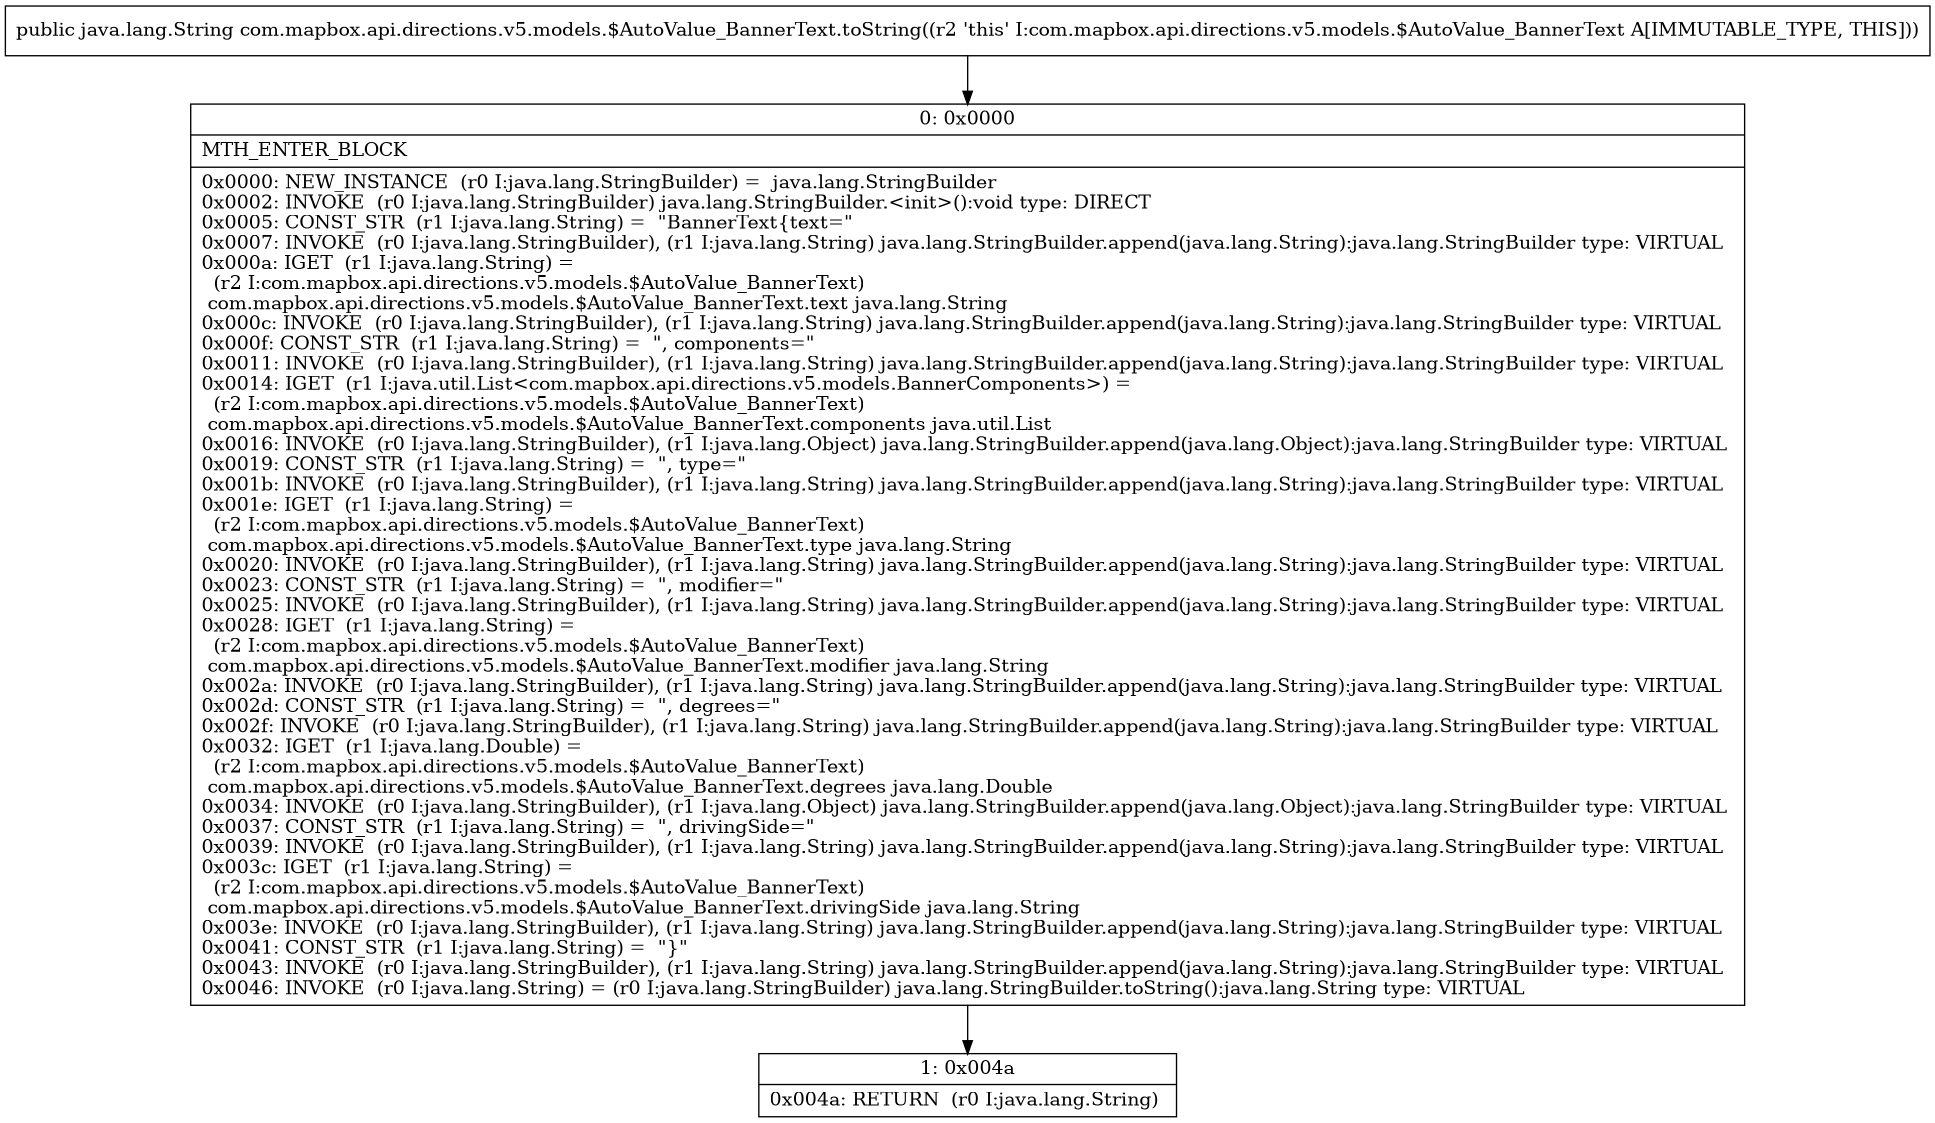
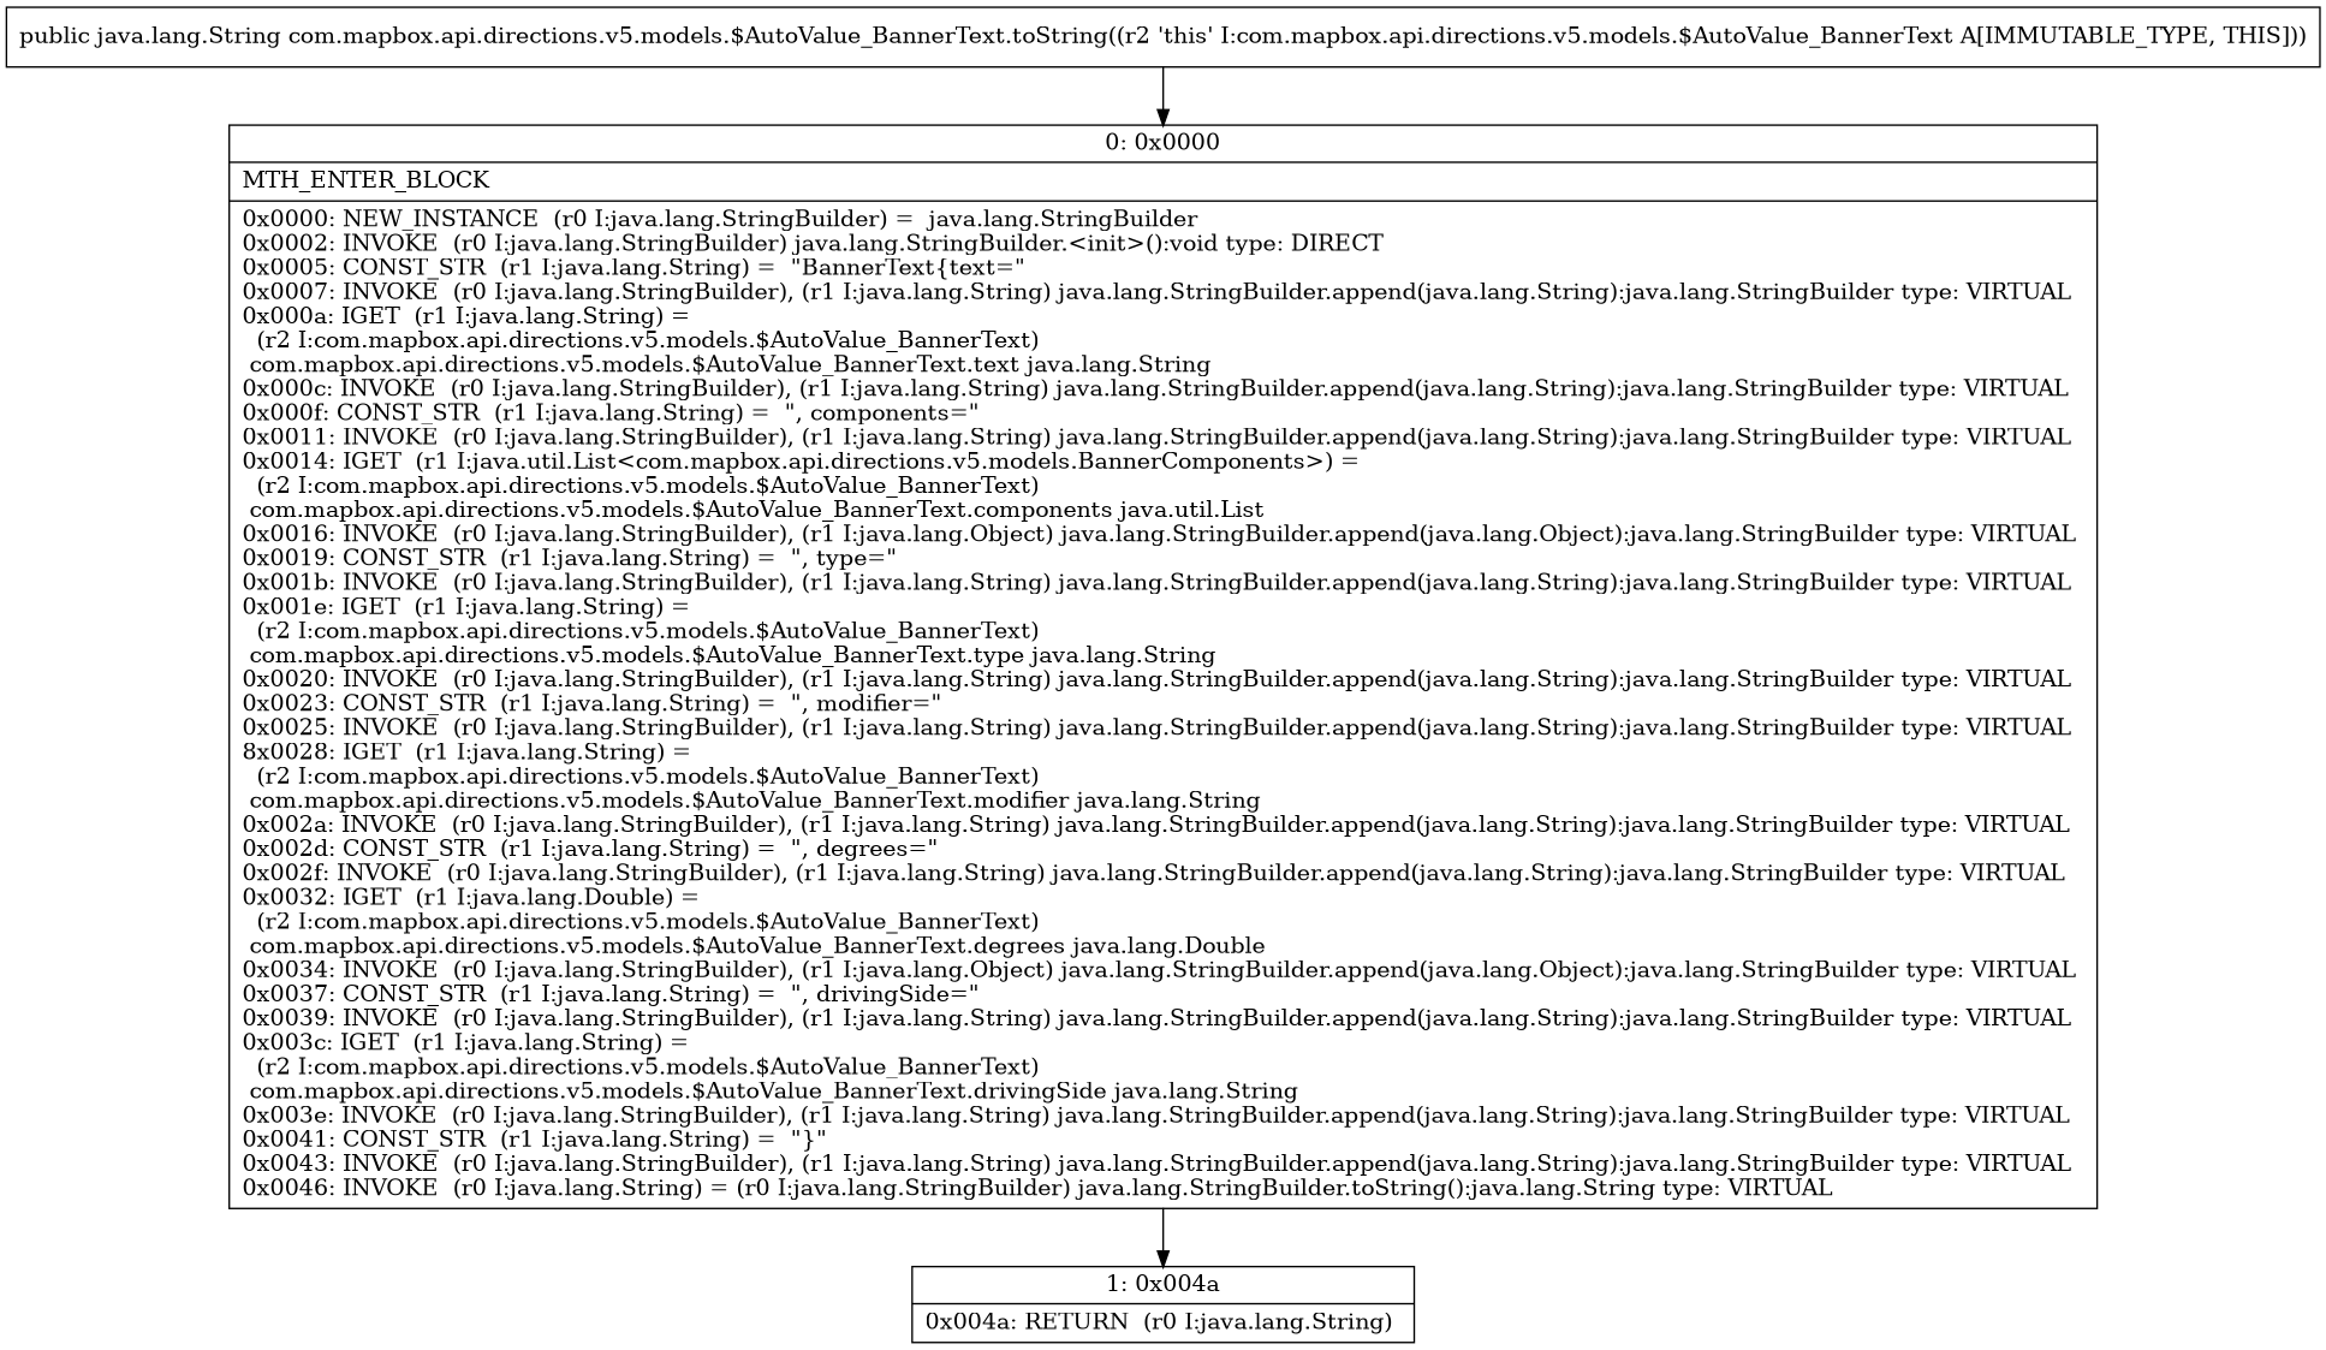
  digraph {
    node [shape=record]
-   n1 [label="{0\:\ 0x0000|MTH_ENTER_BLOCK\l|0x0000: NEW_INSTANCE  (r0 I:java.lang.StringBuilder) =  java.lang.StringBuilder \l0x0002: INVOKE  (r0 I:java.lang.StringBuilder) java.lang.StringBuilder.\<init\>():void type: DIRECT \l0x0005: CONST_STR  (r1 I:java.lang.String) =  \"BannerText\{text=\" \l0x0007: INVOKE  (r0 I:java.lang.StringBuilder), (r1 I:java.lang.String) java.lang.StringBuilder.append(java.lang.String):java.lang.StringBuilder type: VIRTUAL \l0x000a: IGET  (r1 I:java.lang.String) = \l  (r2 I:com.mapbox.api.directions.v5.models.$AutoValue_BannerText)\l com.mapbox.api.directions.v5.models.$AutoValue_BannerText.text java.lang.String \l0x000c: INVOKE  (r0 I:java.lang.StringBuilder), (r1 I:java.lang.String) java.lang.StringBuilder.append(java.lang.String):java.lang.StringBuilder type: VIRTUAL \l0x000f: CONST_STR  (r1 I:java.lang.String) =  \", components=\" \l0x0011: INVOKE  (r0 I:java.lang.StringBuilder), (r1 I:java.lang.String) java.lang.StringBuilder.append(java.lang.String):java.lang.StringBuilder type: VIRTUAL \l0x0014: IGET  (r1 I:java.util.List\<com.mapbox.api.directions.v5.models.BannerComponents\>) = \l  (r2 I:com.mapbox.api.directions.v5.models.$AutoValue_BannerText)\l com.mapbox.api.directions.v5.models.$AutoValue_BannerText.components java.util.List \l0x0016: INVOKE  (r0 I:java.lang.StringBuilder), (r1 I:java.lang.Object) java.lang.StringBuilder.append(java.lang.Object):java.lang.StringBuilder type: VIRTUAL \l0x0019: CONST_STR  (r1 I:java.lang.String) =  \", type=\" \l0x001b: INVOKE  (r0 I:java.lang.StringBuilder), (r1 I:java.lang.String) java.lang.StringBuilder.append(java.lang.String):java.lang.StringBuilder type: VIRTUAL \l0x001e: IGET  (r1 I:java.lang.String) = \l  (r2 I:com.mapbox.api.directions.v5.models.$AutoValue_BannerText)\l com.mapbox.api.directions.v5.models.$AutoValue_BannerText.type java.lang.String \l0x0020: INVOKE  (r0 I:java.lang.StringBuilder), (r1 I:java.lang.String) java.lang.StringBuilder.append(java.lang.String):java.lang.StringBuilder type: VIRTUAL \l0x0023: CONST_STR  (r1 I:java.lang.String) =  \", modifier=\" \l0x0025: INVOKE  (r0 I:java.lang.StringBuilder), (r1 I:java.lang.String) java.lang.StringBuilder.append(java.lang.String):java.lang.StringBuilder type: VIRTUAL \l0x0028: IGET  (r1 I:java.lang.String) = \l  (r2 I:com.mapbox.api.directions.v5.models.$AutoValue_BannerText)\l com.mapbox.api.directions.v5.models.$AutoValue_BannerText.modifier java.lang.String \l0x002a: INVOKE  (r0 I:java.lang.StringBuilder), (r1 I:java.lang.String) java.lang.StringBuilder.append(java.lang.String):java.lang.StringBuilder type: VIRTUAL \l0x002d: CONST_STR  (r1 I:java.lang.String) =  \", degrees=\" \l0x002f: INVOKE  (r0 I:java.lang.StringBuilder), (r1 I:java.lang.String) java.lang.StringBuilder.append(java.lang.String):java.lang.StringBuilder type: VIRTUAL \l0x0032: IGET  (r1 I:java.lang.Double) = \l  (r2 I:com.mapbox.api.directions.v5.models.$AutoValue_BannerText)\l com.mapbox.api.directions.v5.models.$AutoValue_BannerText.degrees java.lang.Double \l0x0034: INVOKE  (r0 I:java.lang.StringBuilder), (r1 I:java.lang.Object) java.lang.StringBuilder.append(java.lang.Object):java.lang.StringBuilder type: VIRTUAL \l0x0037: CONST_STR  (r1 I:java.lang.String) =  \", drivingSide=\" \l0x0039: INVOKE  (r0 I:java.lang.StringBuilder), (r1 I:java.lang.String) java.lang.StringBuilder.append(java.lang.String):java.lang.StringBuilder type: VIRTUAL \l0x003c: IGET  (r1 I:java.lang.String) = \l  (r2 I:com.mapbox.api.directions.v5.models.$AutoValue_BannerText)\l com.mapbox.api.directions.v5.models.$AutoValue_BannerText.drivingSide java.lang.String \l0x003e: INVOKE  (r0 I:java.lang.StringBuilder), (r1 I:java.lang.String) java.lang.StringBuilder.append(java.lang.String):java.lang.StringBuilder type: VIRTUAL \l0x0041: CONST_STR  (r1 I:java.lang.String) =  \"\}\" \l0x0043: INVOKE  (r0 I:java.lang.StringBuilder), (r1 I:java.lang.String) java.lang.StringBuilder.append(java.lang.String):java.lang.StringBuilder type: VIRTUAL \l0x0046: INVOKE  (r0 I:java.lang.String) = (r0 I:java.lang.StringBuilder) java.lang.StringBuilder.toString():java.lang.String type: VIRTUAL \l}"]
+   n1 [label="{0\:\ 0x0000|MTH_ENTER_BLOCK\l|0x0000: NEW_INSTANCE  (r0 I:java.lang.StringBuilder) =  java.lang.StringBuilder \l0x0002: INVOKE  (r0 I:java.lang.StringBuilder) java.lang.StringBuilder.\<init\>():void type: DIRECT \l0x0005: CONST_STR  (r1 I:java.lang.String) =  \"BannerText\{text=\" \l0x0007: INVOKE  (r0 I:java.lang.StringBuilder), (r1 I:java.lang.String) java.lang.StringBuilder.append(java.lang.String):java.lang.StringBuilder type: VIRTUAL \l0x000a: IGET  (r1 I:java.lang.String) = \l  (r2 I:com.mapbox.api.directions.v5.models.$AutoValue_BannerText)\l com.mapbox.api.directions.v5.models.$AutoValue_BannerText.text java.lang.String \l0x000c: INVOKE  (r0 I:java.lang.StringBuilder), (r1 I:java.lang.String) java.lang.StringBuilder.append(java.lang.String):java.lang.StringBuilder type: VIRTUAL \l0x000f: CONST_STR  (r1 I:java.lang.String) =  \", components=\" \l0x0011: INVOKE  (r0 I:java.lang.StringBuilder), (r1 I:java.lang.String) java.lang.StringBuilder.append(java.lang.String):java.lang.StringBuilder type: VIRTUAL \l0x0014: IGET  (r1 I:java.util.List\<com.mapbox.api.directions.v5.models.BannerComponents\>) = \l  (r2 I:com.mapbox.api.directions.v5.models.$AutoValue_BannerText)\l com.mapbox.api.directions.v5.models.$AutoValue_BannerText.components java.util.List \l0x0016: INVOKE  (r0 I:java.lang.StringBuilder), (r1 I:java.lang.Object) java.lang.StringBuilder.append(java.lang.Object):java.lang.StringBuilder type: VIRTUAL \l0x0019: CONST_STR  (r1 I:java.lang.String) =  \", type=\" \l0x001b: INVOKE  (r0 I:java.lang.StringBuilder), (r1 I:java.lang.String) java.lang.StringBuilder.append(java.lang.String):java.lang.StringBuilder type: VIRTUAL \l0x001e: IGET  (r1 I:java.lang.String) = \l  (r2 I:com.mapbox.api.directions.v5.models.$AutoValue_BannerText)\l com.mapbox.api.directions.v5.models.$AutoValue_BannerText.type java.lang.String \l0x0020: INVOKE  (r0 I:java.lang.StringBuilder), (r1 I:java.lang.String) java.lang.StringBuilder.append(java.lang.String):java.lang.StringBuilder type: VIRTUAL \l0x0023: CONST_STR  (r1 I:java.lang.String) =  \", modifier=\" \l0x0025: INVOKE  (r0 I:java.lang.StringBuilder), (r1 I:java.lang.String) java.lang.StringBuilder.append(java.lang.String):java.lang.StringBuilder type: VIRTUAL \l8x0028: IGET  (r1 I:java.lang.String) = \l  (r2 I:com.mapbox.api.directions.v5.models.$AutoValue_BannerText)\l com.mapbox.api.directions.v5.models.$AutoValue_BannerText.modifier java.lang.String \l0x002a: INVOKE  (r0 I:java.lang.StringBuilder), (r1 I:java.lang.String) java.lang.StringBuilder.append(java.lang.String):java.lang.StringBuilder type: VIRTUAL \l0x002d: CONST_STR  (r1 I:java.lang.String) =  \", degrees=\" \l0x002f: INVOKE  (r0 I:java.lang.StringBuilder), (r1 I:java.lang.String) java.lang.StringBuilder.append(java.lang.String):java.lang.StringBuilder type: VIRTUAL \l0x0032: IGET  (r1 I:java.lang.Double) = \l  (r2 I:com.mapbox.api.directions.v5.models.$AutoValue_BannerText)\l com.mapbox.api.directions.v5.models.$AutoValue_BannerText.degrees java.lang.Double \l0x0034: INVOKE  (r0 I:java.lang.StringBuilder), (r1 I:java.lang.Object) java.lang.StringBuilder.append(java.lang.Object):java.lang.StringBuilder type: VIRTUAL \l0x0037: CONST_STR  (r1 I:java.lang.String) =  \", drivingSide=\" \l0x0039: INVOKE  (r0 I:java.lang.StringBuilder), (r1 I:java.lang.String) java.lang.StringBuilder.append(java.lang.String):java.lang.StringBuilder type: VIRTUAL \l0x003c: IGET  (r1 I:java.lang.String) = \l  (r2 I:com.mapbox.api.directions.v5.models.$AutoValue_BannerText)\l com.mapbox.api.directions.v5.models.$AutoValue_BannerText.drivingSide java.lang.String \l0x003e: INVOKE  (r0 I:java.lang.StringBuilder), (r1 I:java.lang.String) java.lang.StringBuilder.append(java.lang.String):java.lang.StringBuilder type: VIRTUAL \l0x0041: CONST_STR  (r1 I:java.lang.String) =  \"\}\" \l0x0043: INVOKE  (r0 I:java.lang.StringBuilder), (r1 I:java.lang.String) java.lang.StringBuilder.append(java.lang.String):java.lang.StringBuilder type: VIRTUAL \l0x0046: INVOKE  (r0 I:java.lang.String) = (r0 I:java.lang.StringBuilder) java.lang.StringBuilder.toString():java.lang.String type: VIRTUAL \l}"]
    n2 [label="{1\:\ 0x004a|0x004a: RETURN  (r0 I:java.lang.String) \l}"]
    n3 [label="{public java.lang.String com.mapbox.api.directions.v5.models.$AutoValue_BannerText.toString((r2 'this' I:com.mapbox.api.directions.v5.models.$AutoValue_BannerText A[IMMUTABLE_TYPE, THIS])) }"]
    n1 -> n2
    n3 -> n1
  }
